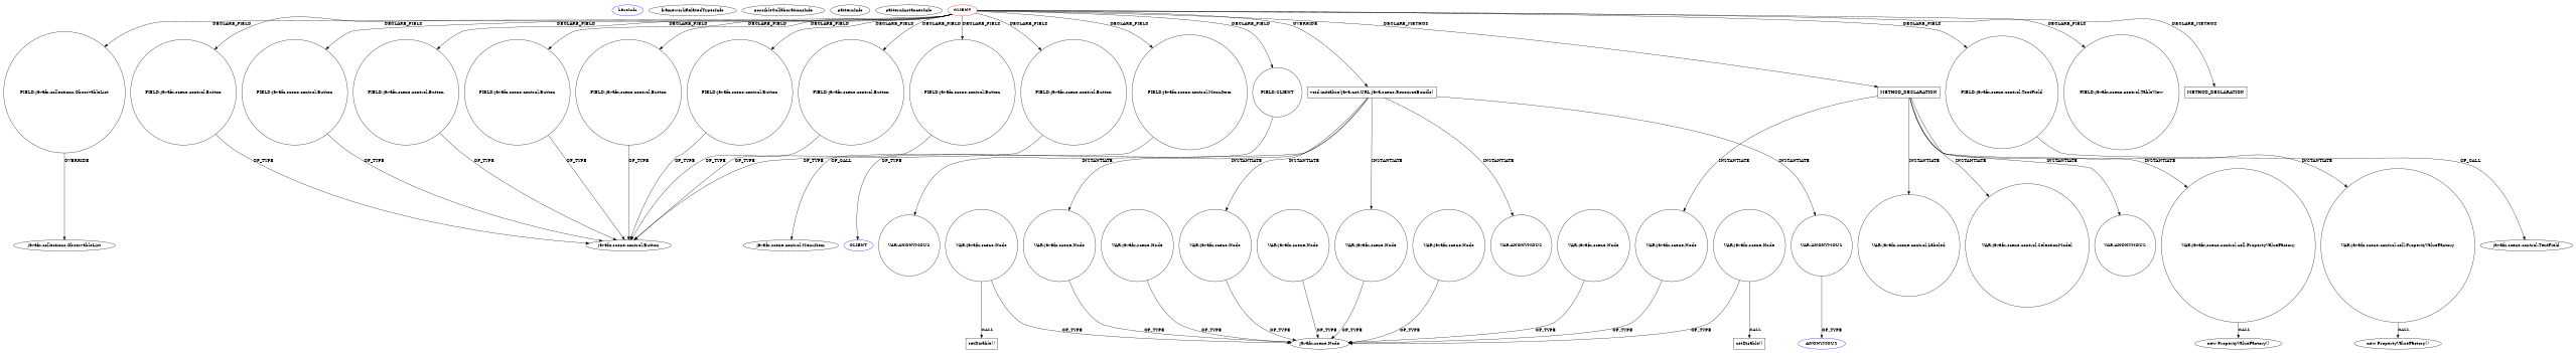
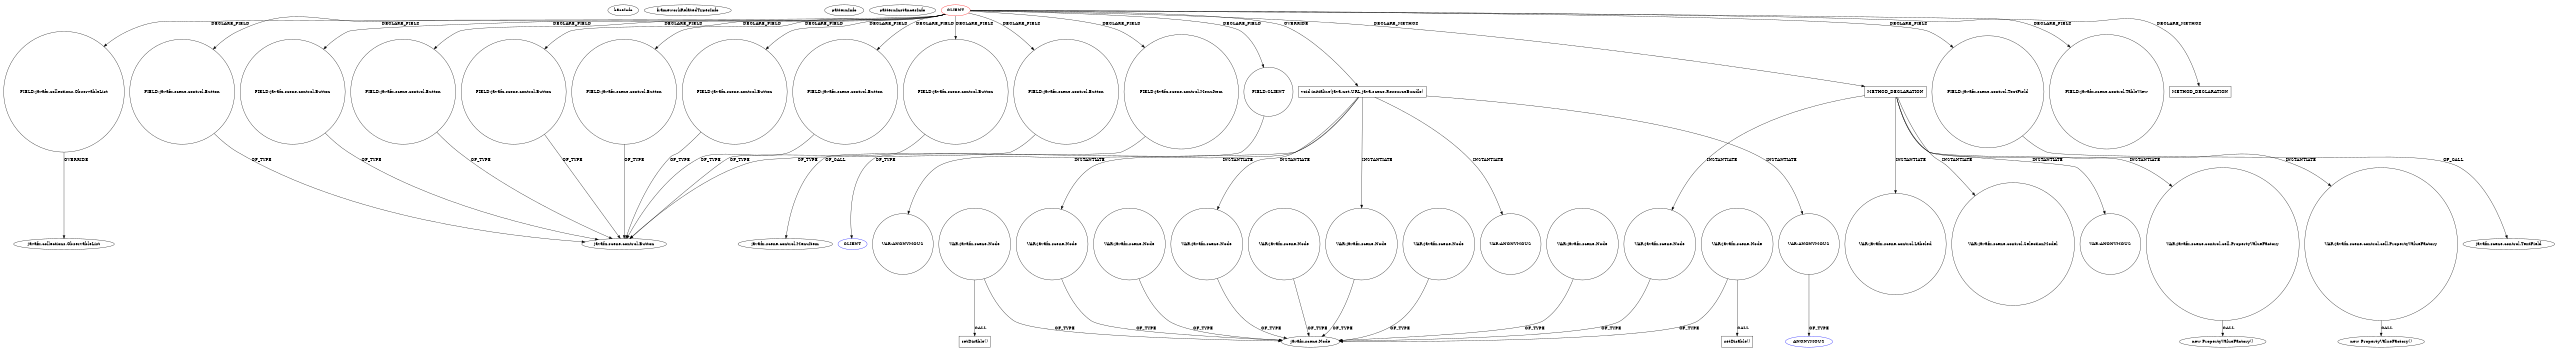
  digraph {
    node [isFrameworkType=false shape=circle vertexType=VARIABLE_EXPRESION]
-   baseInfo [category=pattern graphId=602 isAnonymous=false possibleRelation=false color=blue isFrameworkType="" shape="" vertexType=""]
+   baseInfo [category=pattern graphId=602 isAnonymous=false possibleRelation=false isFrameworkType="" shape="" vertexType=""]
    frameworkRelatedTypesInfo [isFrameworkType="" shape="" vertexType=""]
-   possibleCollaborationsInfo [isFrameworkType="" shape="" vertexType=""]
    patternInfo [frequency=2.0 patternRootClient=0 isFrameworkType="" shape="" vertexType=""]
    patternInstancesInfo [0="hock323-eventManager~/hock323-eventManager/EventManager-master/src/eventManager/controller/pokerTournament/TournamentController.java~TournamentController~3009" 1="bianconejo-CEFX~/bianconejo-CEFX/CEFX-master/src/cefx/CEPrincipalController.java~CEPrincipalController~2114" isFrameworkType="" shape="" vertexType=""]
    n6 [label="FIELD:javafx.collections.ObservableList" vertexType=FIELD_DECLARATION]
    n7 [label="javafx.collections.ObservableList" vertexType=FRAMEWORK_INTERFACE_TYPE shape=""]
    n8 [color=red label=CLIENT vertexType=ROOT_CLIENT_CLASS_DECLARATION shape=""]
    n9 [label="FIELD:javafx.scene.control.Button" vertexType=FIELD_DECLARATION]
    n10 [label="FIELD:javafx.scene.control.Button" vertexType=FIELD_DECLARATION]
    n11 [label="FIELD:javafx.scene.control.Button" vertexType=FIELD_DECLARATION]
    n12 [label="FIELD:javafx.scene.control.Button" vertexType=FIELD_DECLARATION]
    n13 [label="FIELD:javafx.scene.control.Button" vertexType=FIELD_DECLARATION]
    n14 [label="FIELD:javafx.scene.control.Button" vertexType=FIELD_DECLARATION]
    n15 [label="FIELD:javafx.scene.control.Button" vertexType=FIELD_DECLARATION]
    n16 [label="FIELD:javafx.scene.control.MenuItem" vertexType=FIELD_DECLARATION]
    n17 [label="FIELD:javafx.scene.control.Button" vertexType=FIELD_DECLARATION]
    n18 [label="FIELD:javafx.scene.control.Button" vertexType=FIELD_DECLARATION]
    n19 [label="FIELD:CLIENT" vertexType=FIELD_DECLARATION]
    n20 [label="void initialize(java.net.URL,java.scene.ResourceBundle)" shape=box vertexType=OVERRIDING_METHOD_DECLARATION]
    n21 [label="FIELD:javafx.scene.control.TextField" vertexType=FIELD_DECLARATION]
    n22 [label="FIELD:javafx.scene.control.TableView" vertexType=FIELD_DECLARATION]
    n23 [label=METHOD_DECLARATION shape=box vertexType=CLIENT_METHOD_DECLARATION]
    n24 [label=METHOD_DECLARATION shape=box vertexType=CLIENT_METHOD_DECLARATION]
    n25 [label="javafx.scene.control.Button" vertexType=FRAMEWORK_CLASS_TYPE shape=""]
    n26 [label="javafx.scene.control.MenuItem" vertexType=FRAMEWORK_CLASS_TYPE shape=""]
    n27 [color=blue label=CLIENT vertexType=REFERENCE_CLIENT_CLASS_DECLARATION shape=""]
    n28 [label="VAR:javafx.scene.Node"]
    n29 [label="VAR:javafx.scene.Node"]
    n30 [label="VAR:javafx.scene.Node"]
    n31 [label="VAR:ANONYMOUS"]
    n32 [label="VAR:ANONYMOUS"]
    n33 [label="VAR:ANONYMOUS"]
    n34 [label="javafx.scene.control.TextField" vertexType=FRAMEWORK_CLASS_TYPE shape=""]
    n35 [label="VAR:javafx.scene.Node"]
    n36 [label="VAR:javafx.scene.control.Labeled"]
    n37 [label="VAR:javafx.scene.control.SelectionModel"]
    n38 [label="VAR:javafx.scene.control.cell.PropertyValueFactory"]
    n39 [label="VAR:javafx.scene.control.cell.PropertyValueFactory"]
    n40 [label="VAR:ANONYMOUS"]
    n41 [label="javafx.scene.Node" vertexType=FRAMEWORK_CLASS_TYPE shape=""]
    n42 [color=blue label=ANONYMOUS vertexType=REFERENCE_ANONYMOUS_DECLARATION shape=""]
    n43 [label="VAR:javafx.scene.Node"]
    n44 [label="setDisable()" shape=box vertexType=INSIDE_CALL]
    n45 [label="VAR:javafx.scene.Node"]
    n46 [label="VAR:javafx.scene.Node"]
    n47 [label="VAR:javafx.scene.Node"]
    n48 [label="setDisable()" shape=box vertexType=INSIDE_CALL]
    n49 [label="VAR:javafx.scene.Node"]
    n50 [label="VAR:javafx.scene.Node"]
    n51 [label="new PropertyValueFactory()" vertexType=CONSTRUCTOR_CALL shape=""]
    n52 [label="new PropertyValueFactory()" vertexType=CONSTRUCTOR_CALL shape=""]
    n6 -> n7 [label=OVERRIDE]
    n8 -> n6 [label=DECLARE_FIELD]
    n8 -> n9 [label=DECLARE_FIELD]
    n8 -> n10 [label=DECLARE_FIELD]
    n8 -> n11 [label=DECLARE_FIELD]
    n8 -> n12 [label=DECLARE_FIELD]
    n8 -> n13 [label=DECLARE_FIELD]
    n8 -> n14 [label=DECLARE_FIELD]
    n8 -> n15 [label=DECLARE_FIELD]
    n8 -> n16 [label=DECLARE_FIELD]
    n8 -> n17 [label=DECLARE_FIELD]
    n8 -> n18 [label=DECLARE_FIELD]
    n8 -> n19 [label=DECLARE_FIELD]
    n8 -> n20 [label=OVERRIDE]
    n8 -> n21 [label=DECLARE_FIELD]
    n8 -> n22 [label=DECLARE_FIELD]
    n8 -> n23 [label=DECLARE_METHOD]
    n8 -> n24 [label=DECLARE_METHOD]
    n9 -> n25 [label=OF_TYPE]
    n10 -> n25 [label=OF_TYPE]
    n11 -> n25 [label=OF_TYPE]
    n12 -> n25 [label=OF_TYPE]
    n13 -> n25 [label=OF_TYPE]
    n14 -> n25 [label=OF_TYPE]
    n15 -> n25 [label=OF_TYPE]
    n16 -> n26 [label=OF_CALL]
    n17 -> n25 [label=OF_TYPE]
    n18 -> n25 [label=OF_TYPE]
    n19 -> n27 [label=OF_TYPE]
    n20 -> n28 [label=INSTANTIATE]
    n20 -> n29 [label=INSTANTIATE]
    n20 -> n30 [label=INSTANTIATE]
    n20 -> n31 [label=INSTANTIATE]
    n20 -> n32 [label=INSTANTIATE]
    n20 -> n33 [label=INSTANTIATE]
    n21 -> n34 [label=OF_CALL]
    n23 -> n35 [label=INSTANTIATE]
    n23 -> n36 [label=INSTANTIATE]
    n23 -> n37 [label=INSTANTIATE]
    n23 -> n38 [label=INSTANTIATE]
    n23 -> n39 [label=INSTANTIATE]
    n23 -> n40 [label=INSTANTIATE]
    n28 -> n41 [label=OF_TYPE]
    n29 -> n41 [label=OF_TYPE]
    n30 -> n41 [label=OF_TYPE]
    n31 -> n42 [label=OF_TYPE]
    n35 -> n41 [label=OF_TYPE]
    n38 -> n51 [label=CALL]
    n39 -> n52 [label=CALL]
    n43 -> n41 [label=OF_TYPE]
    n43 -> n44 [label=CALL]
    n45 -> n41 [label=OF_TYPE]
    n46 -> n41 [label=OF_TYPE]
    n47 -> n41 [label=OF_TYPE]
    n47 -> n48 [label=CALL]
    n49 -> n41 [label=OF_TYPE]
    n50 -> n41 [label=OF_TYPE]
  }
